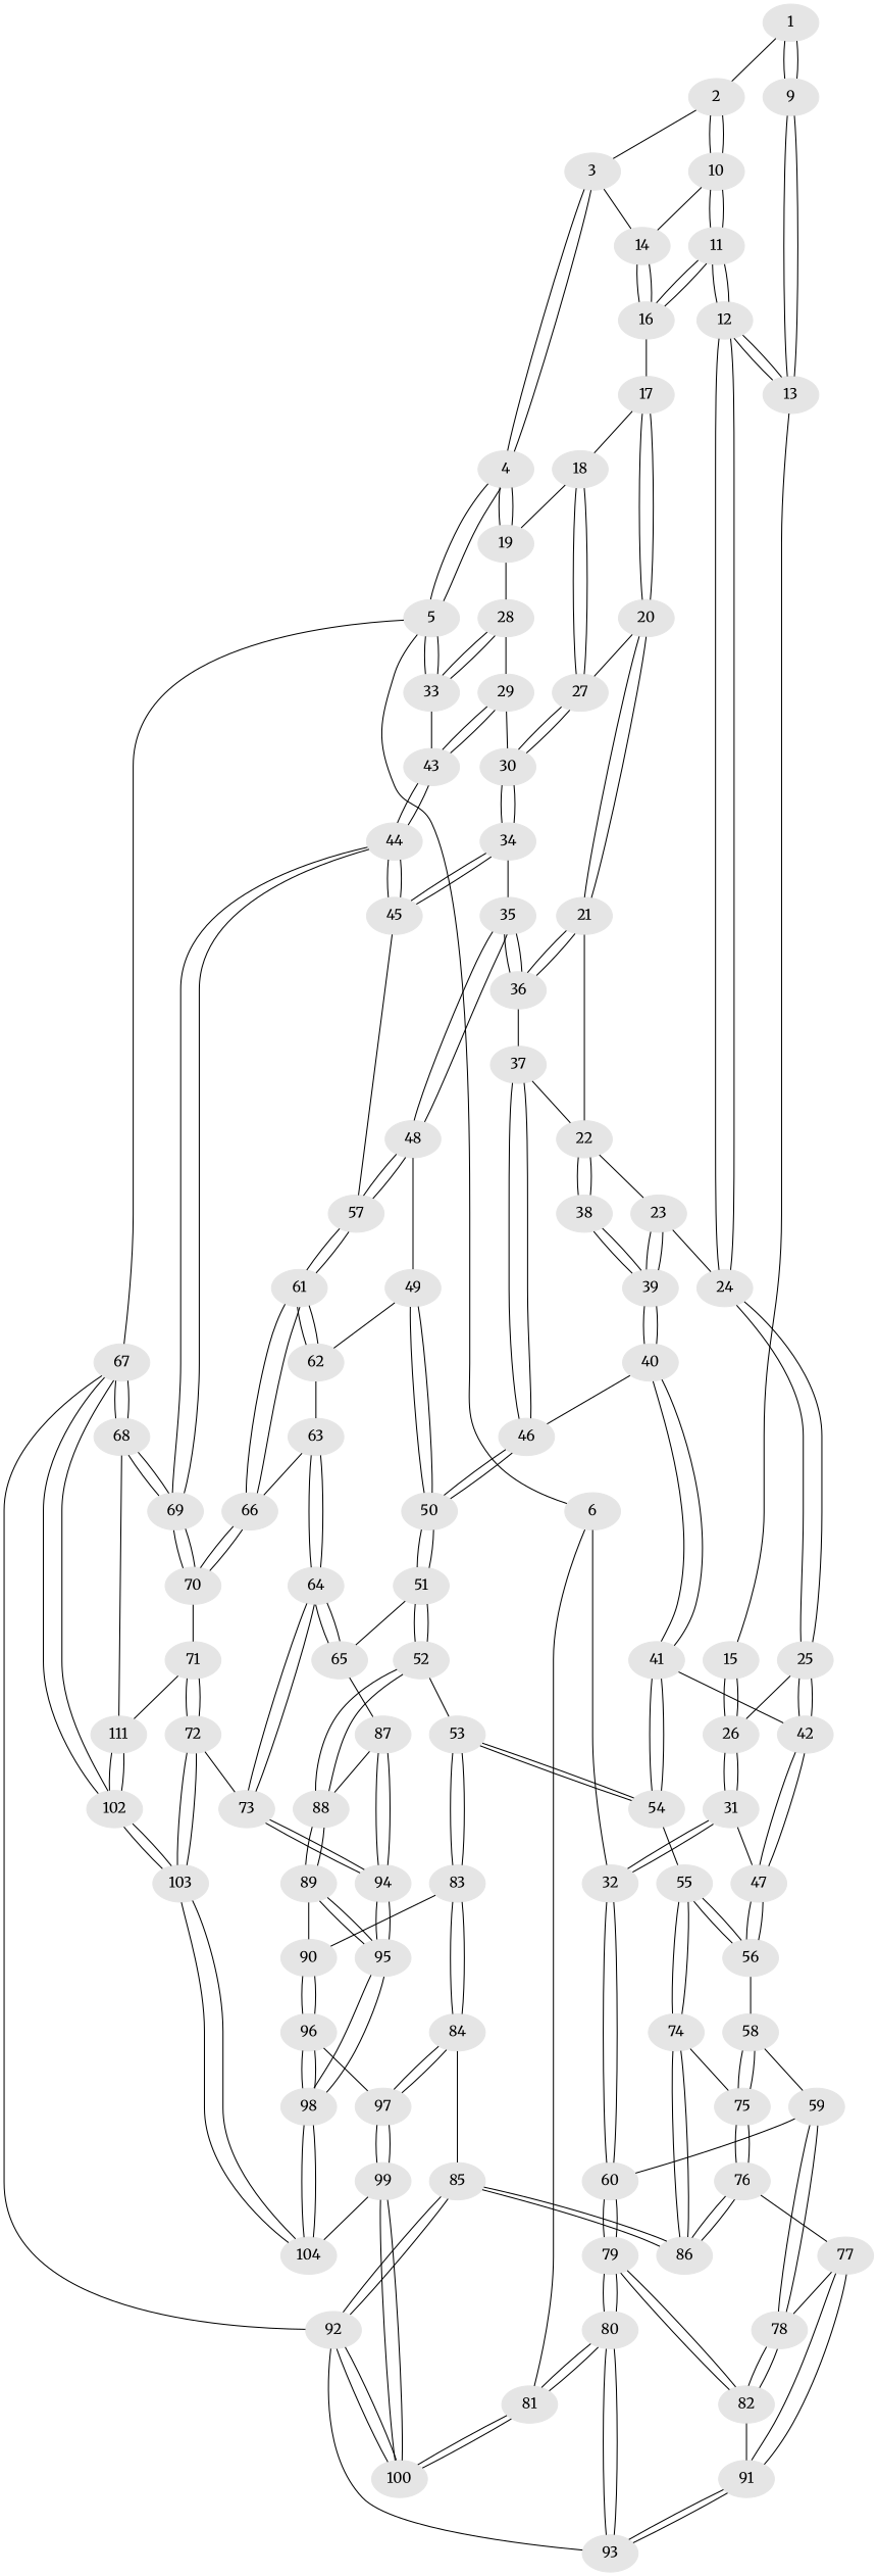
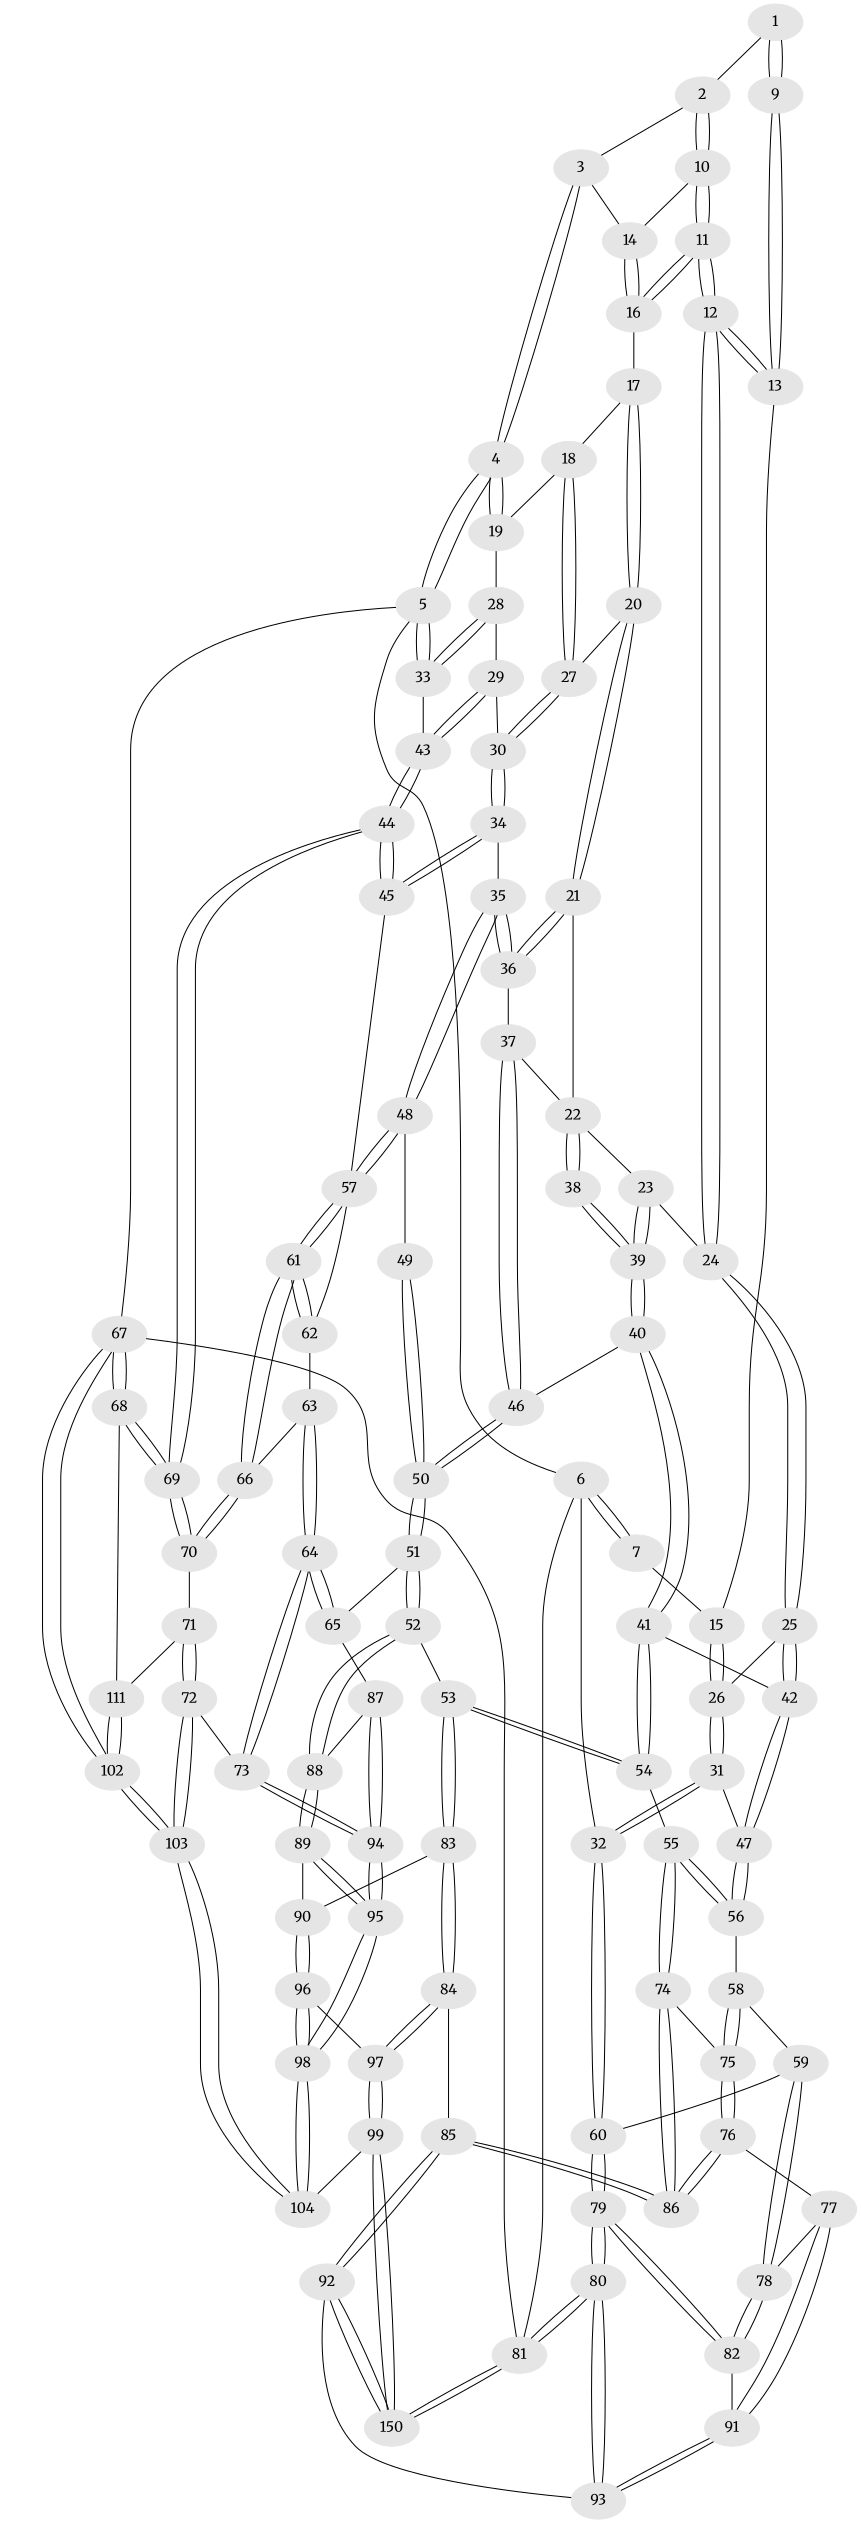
  graph {
    fontname=Merriweather
    node [color=gray90 fontname=Merriweather style=filled]
    edge [fontname=Merriweather]
    1
    2
    9
    3
    10
    13
    4
    14
    11
    5
    19
    16
    6
    33
    67
    28
+   7
    32
    81
    43
    68
    102
    15
    60
-   100
+   100 [label=150]
    26
    12
    24
    17
    25
    31
    18
    20
    27
    21
    30
    29
    22
    36
    23
    38
    37
    39
    40
    42
    47
    34
    44
    35
    45
    56
    79
    48
    57
    49
    46
    50
    41
    54
    55
    69
    70
    61
    51
    58
    62
    63
    52
    65
    53
    88
    87
    83
    89
    84
    90
    74
    75
    86
    59
    66
    78
    76
    82
    80
    64
    73
    94
    71
    n90 [label=111]
    103
    72
    104
    95
    77
    91
    93
    85
    97
    96
    92
    99
    98
    1 -- 2
    1 -- 9
    1 -- 9
    2 -- 3
    2 -- 10
    2 -- 10
    9 -- 13
    9 -- 13
    3 -- 4
    3 -- 4
    3 -- 14
    10 -- 14
    10 -- 11
    10 -- 11
    13 -- 15
    4 -- 5
    4 -- 5
    4 -- 19
    4 -- 19
    14 -- 16
    14 -- 16
    11 -- 16
    11 -- 16
    11 -- 12
    11 -- 12
    5 -- 6
    5 -- 33
    5 -- 33
    5 -- 67
    19 -- 28
    16 -- 17
+   6 -- 7
+   6 -- 7
    6 -- 32
    6 -- 81
    33 -- 43
-   67 -- 92
+   67 -- 81
    67 -- 68
    67 -- 68
    67 -- 102
    67 -- 102
    28 -- 33
    28 -- 33
    28 -- 29
+   7 -- 15
    32 -- 60
    32 -- 60
    81 -- 100
    81 -- 100
    43 -- 44
    43 -- 44
    68 -- 69
    68 -- 69
    68 -- n90
    102 -- 103
    102 -- 103
    15 -- 26
    15 -- 26
    60 -- 79
    60 -- 79
    26 -- 31
    26 -- 31
    12 -- 13
    12 -- 13
    12 -- 24
    12 -- 24
    24 -- 25
    24 -- 25
    17 -- 18
    17 -- 20
    17 -- 20
    25 -- 26
    25 -- 42
    25 -- 42
    31 -- 32
    31 -- 32
    31 -- 47
    18 -- 19
    18 -- 27
    18 -- 27
    20 -- 27
    20 -- 21
    20 -- 21
    27 -- 30
    27 -- 30
    21 -- 22
    21 -- 36
    21 -- 36
    30 -- 34
    30 -- 34
    29 -- 43
    29 -- 43
    29 -- 30
    22 -- 23
    22 -- 38
    22 -- 38
    36 -- 37
    23 -- 24
    23 -- 39
    23 -- 39
    38 -- 39
    38 -- 39
    37 -- 22
    37 -- 46
    37 -- 46
    39 -- 40
    39 -- 40
    40 -- 46
    40 -- 41
    40 -- 41
    42 -- 47
    42 -- 47
    47 -- 56
    47 -- 56
    34 -- 35
    34 -- 45
    34 -- 45
    44 -- 45
    44 -- 45
    44 -- 69
    44 -- 69
    35 -- 36
    35 -- 36
    35 -- 48
    35 -- 48
    45 -- 57
    56 -- 58
    79 -- 82
    79 -- 82
    79 -- 80
    79 -- 80
    48 -- 57
    48 -- 57
    48 -- 49
    57 -- 61
    57 -- 61
    49 -- 50
    49 -- 50
-   49 -- 62
+   57 -- 62
    46 -- 50
    46 -- 50
    50 -- 51
    50 -- 51
    41 -- 42
    41 -- 54
    41 -- 54
    54 -- 55
    55 -- 56
    55 -- 56
    55 -- 74
    55 -- 74
    69 -- 70
    69 -- 70
    70 -- 71
    61 -- 62
    61 -- 62
    61 -- 66
    61 -- 66
    51 -- 52
    51 -- 52
    51 -- 65
    58 -- 75
    58 -- 75
    58 -- 59
    62 -- 63
    63 -- 66
    63 -- 64
    63 -- 64
    52 -- 53
    52 -- 88
    52 -- 88
    65 -- 87
    53 -- 54
    53 -- 54
    53 -- 83
    53 -- 83
    88 -- 89
    88 -- 89
    87 -- 88
    87 -- 94
    87 -- 94
    83 -- 84
    83 -- 84
    83 -- 90
    89 -- 90
    89 -- 95
    89 -- 95
    84 -- 85
    84 -- 97
    84 -- 97
    90 -- 96
    90 -- 96
    74 -- 75
    74 -- 86
    74 -- 86
    75 -- 76
    75 -- 76
    59 -- 60
    59 -- 78
    59 -- 78
    66 -- 70
    66 -- 70
    78 -- 82
    78 -- 82
    76 -- 86
    76 -- 86
    76 -- 77
    82 -- 91
    80 -- 81
    80 -- 81
    80 -- 93
    80 -- 93
    64 -- 65
    64 -- 65
    64 -- 73
    64 -- 73
    73 -- 94
    73 -- 94
    94 -- 95
    94 -- 95
    71 -- n90
    71 -- 72
    71 -- 72
    n90 -- 102
    n90 -- 102
    103 -- 104
    103 -- 104
    72 -- 73
    72 -- 103
    72 -- 103
    95 -- 98
    95 -- 98
    77 -- 78
    77 -- 91
    77 -- 91
    91 -- 93
    91 -- 93
    85 -- 86
    85 -- 86
    85 -- 92
    85 -- 92
    97 -- 99
    97 -- 99
    96 -- 97
    96 -- 98
    96 -- 98
    92 -- 100
    92 -- 100
    92 -- 93
    99 -- 100
    99 -- 100
    99 -- 104
    98 -- 104
    98 -- 104
  }
